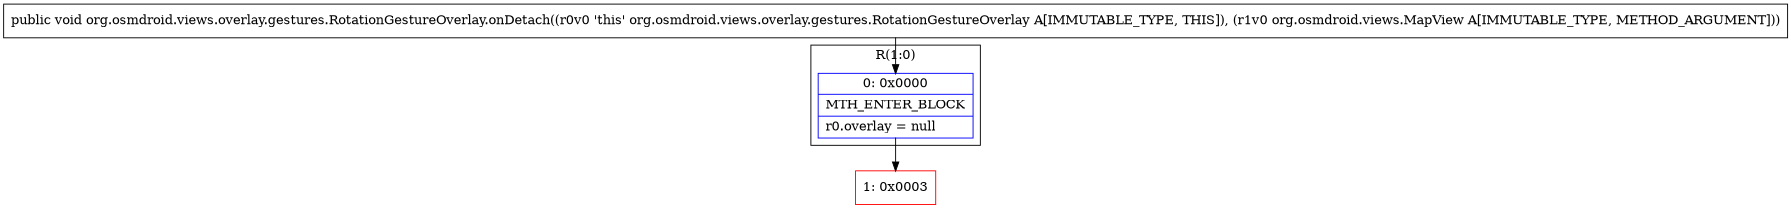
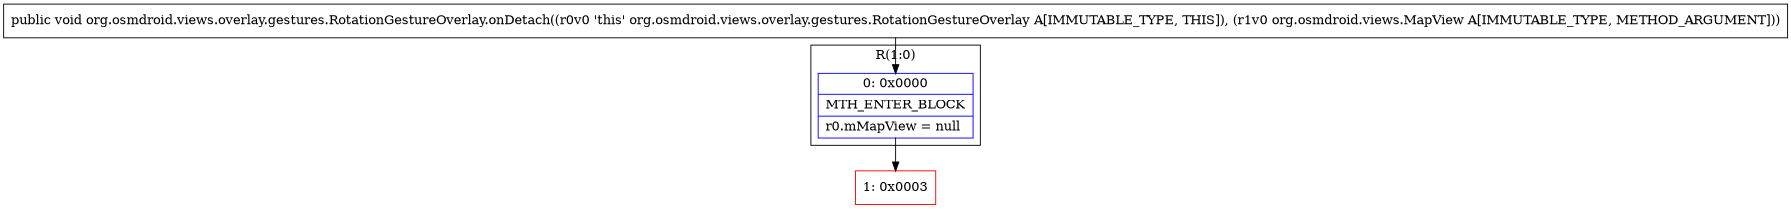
  digraph {
    node [shape=record]
-   n1 [color=blue label="{0\:\ 0x0000|MTH_ENTER_BLOCK\l|r0.overlay = null\l}"]
+   n1 [color=blue label="{0\:\ 0x0000|MTH_ENTER_BLOCK\l|r0.mMapView = null\l}"]
    n2 [color=red label="{1\:\ 0x0003}"]
    n3 [label="{public void org.osmdroid.views.overlay.gestures.RotationGestureOverlay.onDetach((r0v0 'this' org.osmdroid.views.overlay.gestures.RotationGestureOverlay A[IMMUTABLE_TYPE, THIS]), (r1v0 org.osmdroid.views.MapView A[IMMUTABLE_TYPE, METHOD_ARGUMENT])) }"]
    subgraph cluster_1 {
      label="R(1:0)"
      n1
    }
    n1 -> n2
    n3 -> n1
  }
